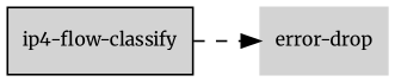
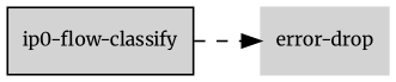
  digraph {
    rankdir=LR
    fontname=Merriweather
    node [fillcolor=lightgray fontcolor=black fontsize=10 shape=box style=filled fontname=Merriweather]
-   "ip4-flow-classify" [color=black]
+   "ip4-flow-classify" [color=black label="ip0-flow-classify"]
    "error-drop" [color=lightgray]
    "ip4-flow-classify" -> "error-drop" [fontsize=8 style=dashed fontname=Merriweather]
  }
